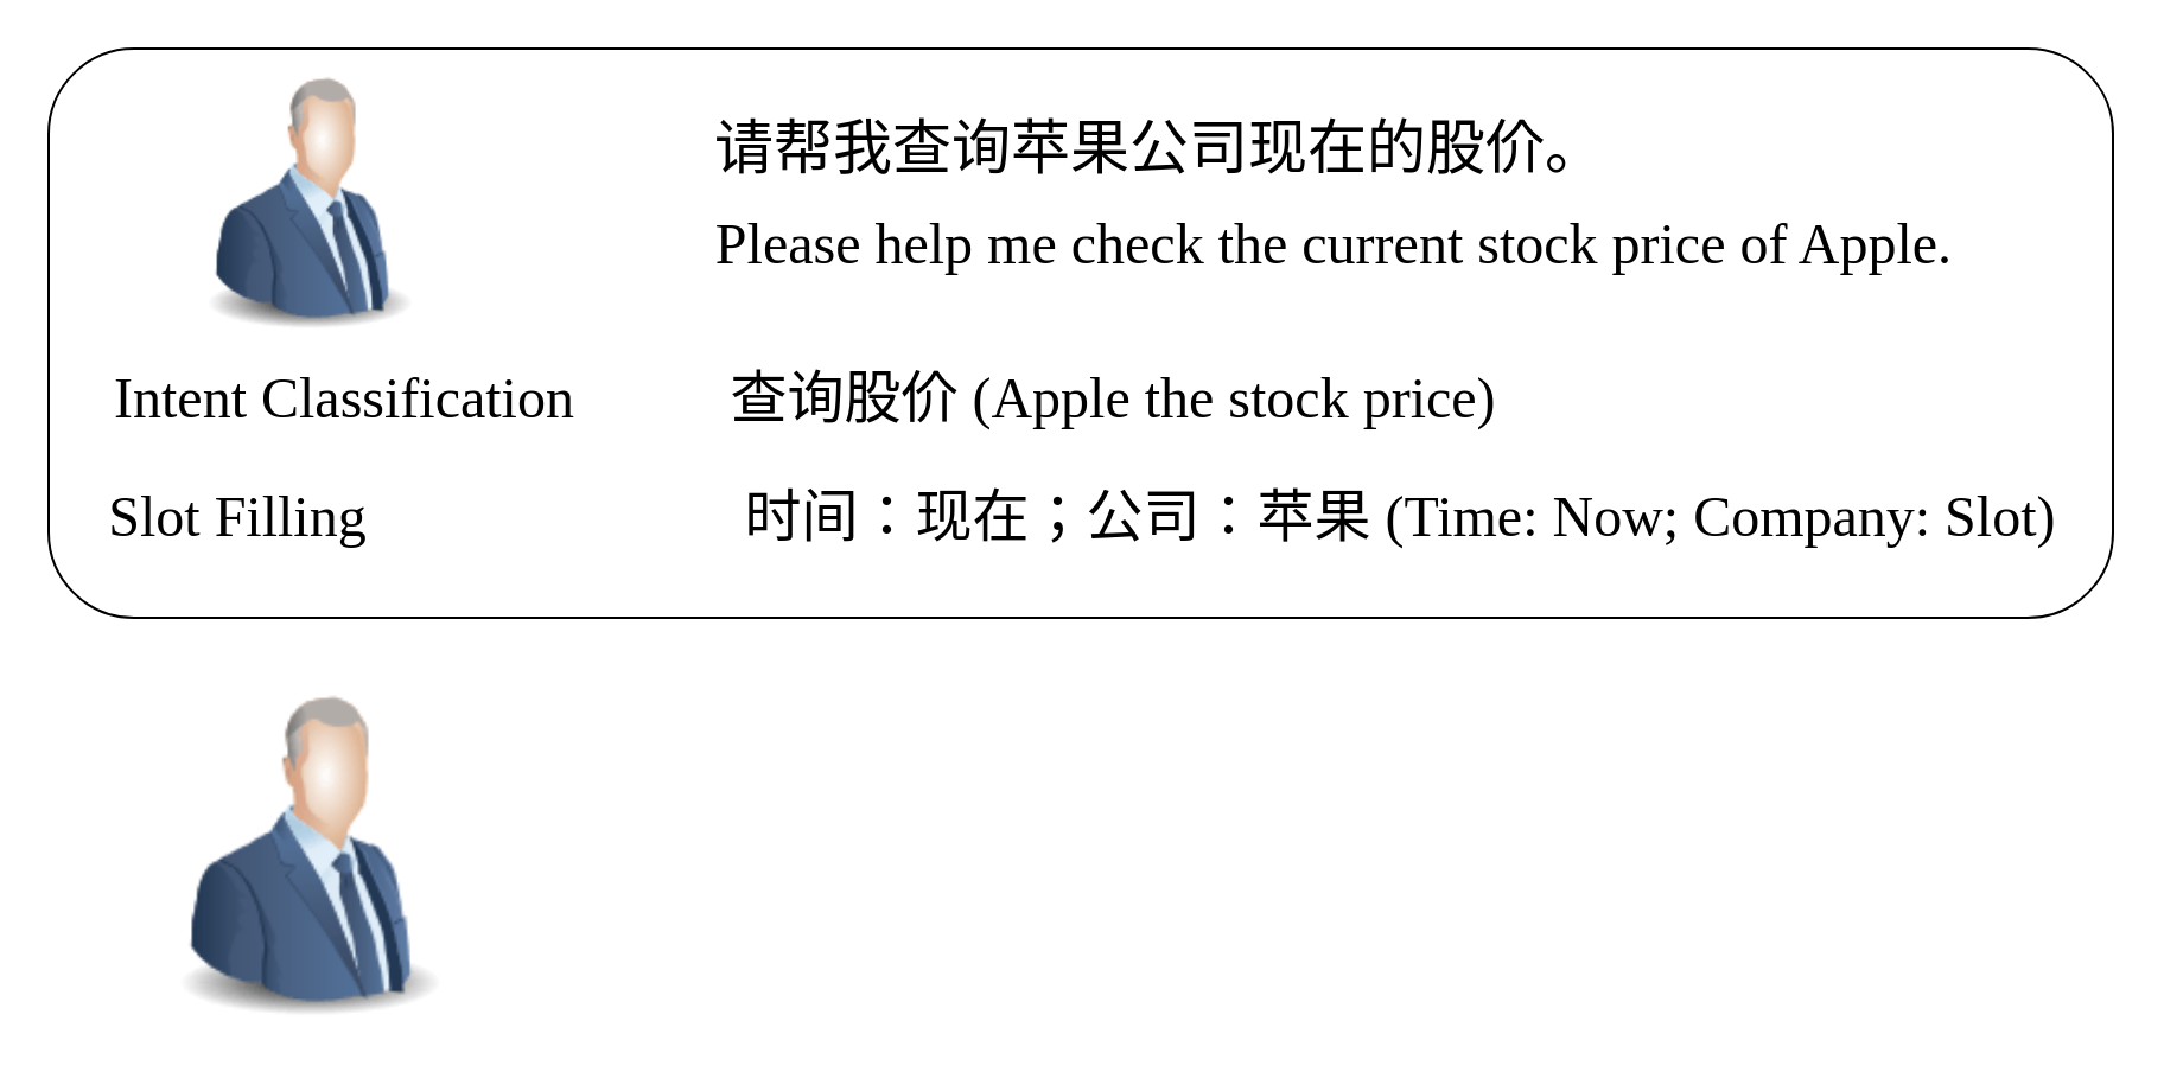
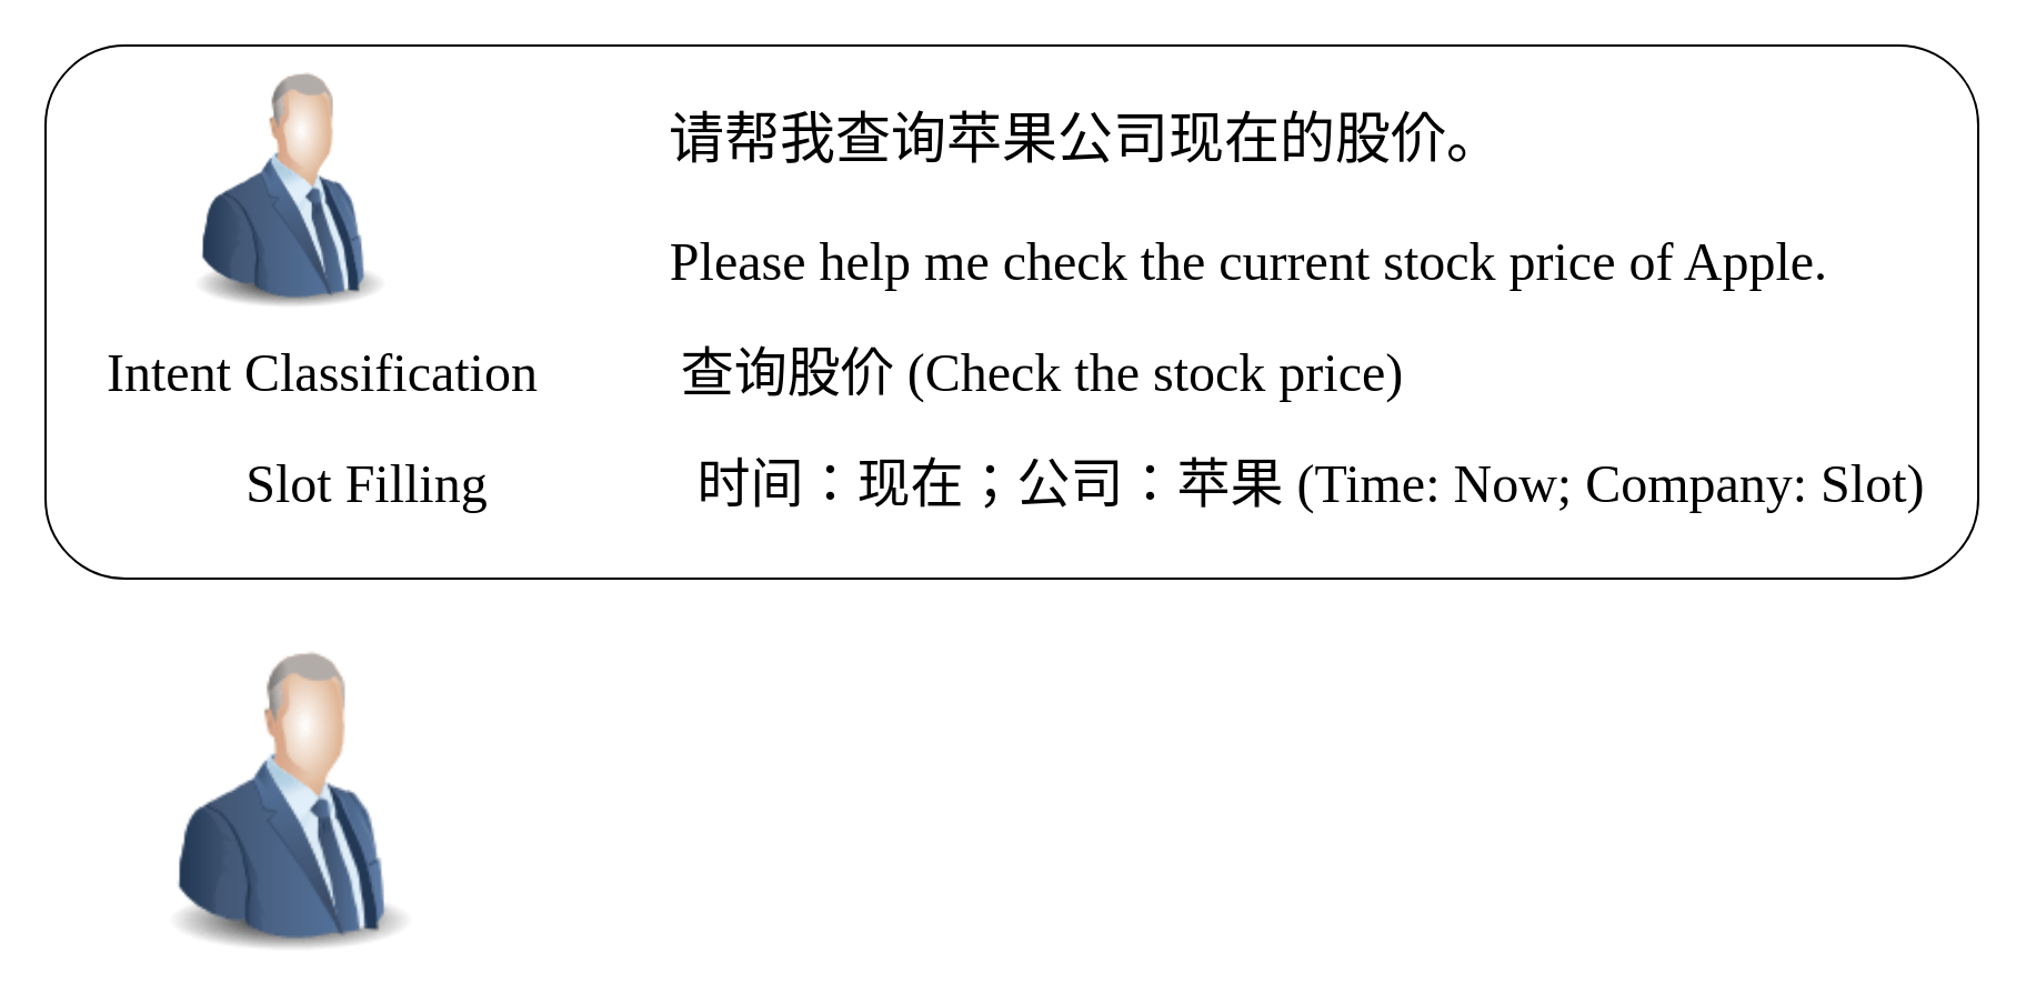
  <mxCell id="0" />
  <mxCell id="1" parent="0" />
  <mxCell id="2" value="" style="rounded=1;whiteSpace=wrap;html=1;" vertex="1" parent="1"><mxGeometry x="20" y="20" width="870" height="240" as="geometry" /></mxCell>
  <mxCell id="3" value="" style="image;html=1;image=img/lib/clip_art/people/Suit_Man_Blue_128x128.png" vertex="1" parent="1"><mxGeometry x="60" y="30" width="140" height="110" as="geometry" /></mxCell>
  <mxCell id="4" value="&lt;font face=&quot;Times New Roman&quot; style=&quot;font-size: 25px;&quot;&gt;请帮我查询苹果公司现在的股价。&lt;/font&gt;" style="text;html=1;align=center;verticalAlign=middle;whiteSpace=wrap;rounded=0;fontSize=30;" vertex="1" parent="1"><mxGeometry x="298" y="45" width="381" height="30" as="geometry" /></mxCell>
- <mxCell id="5" value="&lt;font face=&quot;Times New Roman&quot; style=&quot;font-size: 24px;&quot;&gt;查询股价 (Apple the stock price)&lt;/font&gt;" style="text;html=1;align=center;verticalAlign=middle;whiteSpace=wrap;rounded=0;fontSize=30;" vertex="1" parent="1"><mxGeometry x="248" y="150" width="442" height="30" as="geometry" /></mxCell>
+ <mxCell id="5" value="&lt;font face=&quot;Times New Roman&quot; style=&quot;font-size: 24px;&quot;&gt;查询股价 (Check the stock price)&lt;/font&gt;" style="text;html=1;align=center;verticalAlign=middle;whiteSpace=wrap;rounded=0;fontSize=30;" vertex="1" parent="1"><mxGeometry x="248" y="150" width="442" height="30" as="geometry" /></mxCell>
  <mxCell id="6" value="&lt;font style=&quot;font-size: 24px;&quot; face=&quot;Times New Roman&quot;&gt;&lt;font style=&quot;&quot;&gt;时间：现在；公司：苹果&lt;/font&gt;&amp;nbsp;(Time: Now; Company: Slot)&lt;/font&gt;" style="text;html=1;align=center;verticalAlign=middle;whiteSpace=wrap;rounded=0;fontSize=30;" vertex="1" parent="1"><mxGeometry x="290" y="200" width="600" height="30" as="geometry" /></mxCell>
  <mxCell id="7" value="&lt;font face=&quot;Times New Roman&quot; style=&quot;font-size: 24px;&quot;&gt;Intent Classification&lt;/font&gt;" style="text;html=1;align=center;verticalAlign=middle;whiteSpace=wrap;rounded=0;fontSize=30;" vertex="1" parent="1"><mxGeometry x="30" y="150" width="230" height="30" as="geometry" /></mxCell>
- <mxCell id="8" value="&lt;font face=&quot;Times New Roman&quot; style=&quot;font-size: 24px;&quot;&gt;Slot Filling&lt;/font&gt;" style="text;html=1;align=center;verticalAlign=middle;whiteSpace=wrap;rounded=0;fontSize=30;" vertex="1" parent="1"><mxGeometry x="30" y="200" width="140" height="30" as="geometry" /></mxCell>
- <mxCell id="9" value="&lt;span style=&quot;text-align: left;&quot;&gt;&lt;font style=&quot;font-size: 24px;&quot; face=&quot;Times New Roman&quot;&gt;Please help me check the current stock price of Apple.&lt;/font&gt;&lt;/span&gt;" style="text;html=1;align=center;verticalAlign=middle;whiteSpace=wrap;rounded=0;fontSize=30;" vertex="1" parent="1"><mxGeometry x="270" y="85" width="584" height="30" as="geometry" /></mxCell>
+ <mxCell id="8" value="&lt;font face=&quot;Times New Roman&quot; style=&quot;font-size: 24px;&quot;&gt;Slot Filling&lt;/font&gt;" style="text;html=1;align=center;verticalAlign=middle;whiteSpace=wrap;rounded=0;fontSize=30;" vertex="1" parent="1"><mxGeometry x="95" y="200" width="140" height="30" as="geometry" /></mxCell>
+ <mxCell id="9" value="&lt;span style=&quot;text-align: left;&quot;&gt;&lt;font style=&quot;font-size: 24px;&quot; face=&quot;Times New Roman&quot;&gt;Please help me check the current stock price of Apple.&lt;/font&gt;&lt;/span&gt;" style="text;html=1;align=center;verticalAlign=middle;whiteSpace=wrap;rounded=0;fontSize=30;" vertex="1" parent="1"><mxGeometry x="270" y="100" width="584" height="30" as="geometry" /></mxCell>
  <mxCell id="10" value="" style="image;html=1;image=img/lib/clip_art/people/Suit_Man_Blue_128x128.png" vertex="1" parent="1"><mxGeometry x="60" y="290" width="140" height="140" as="geometry" /></mxCell>
